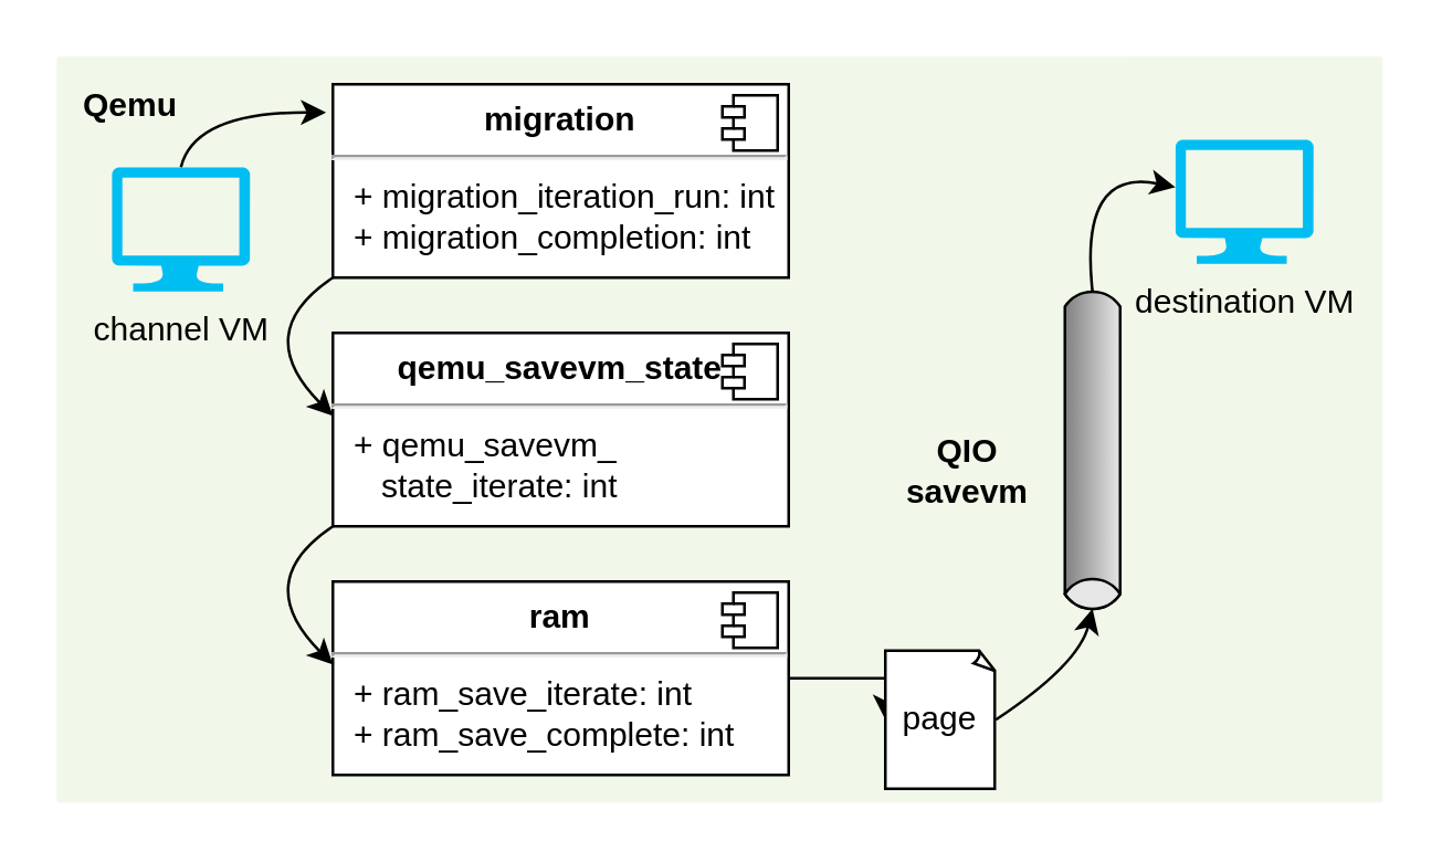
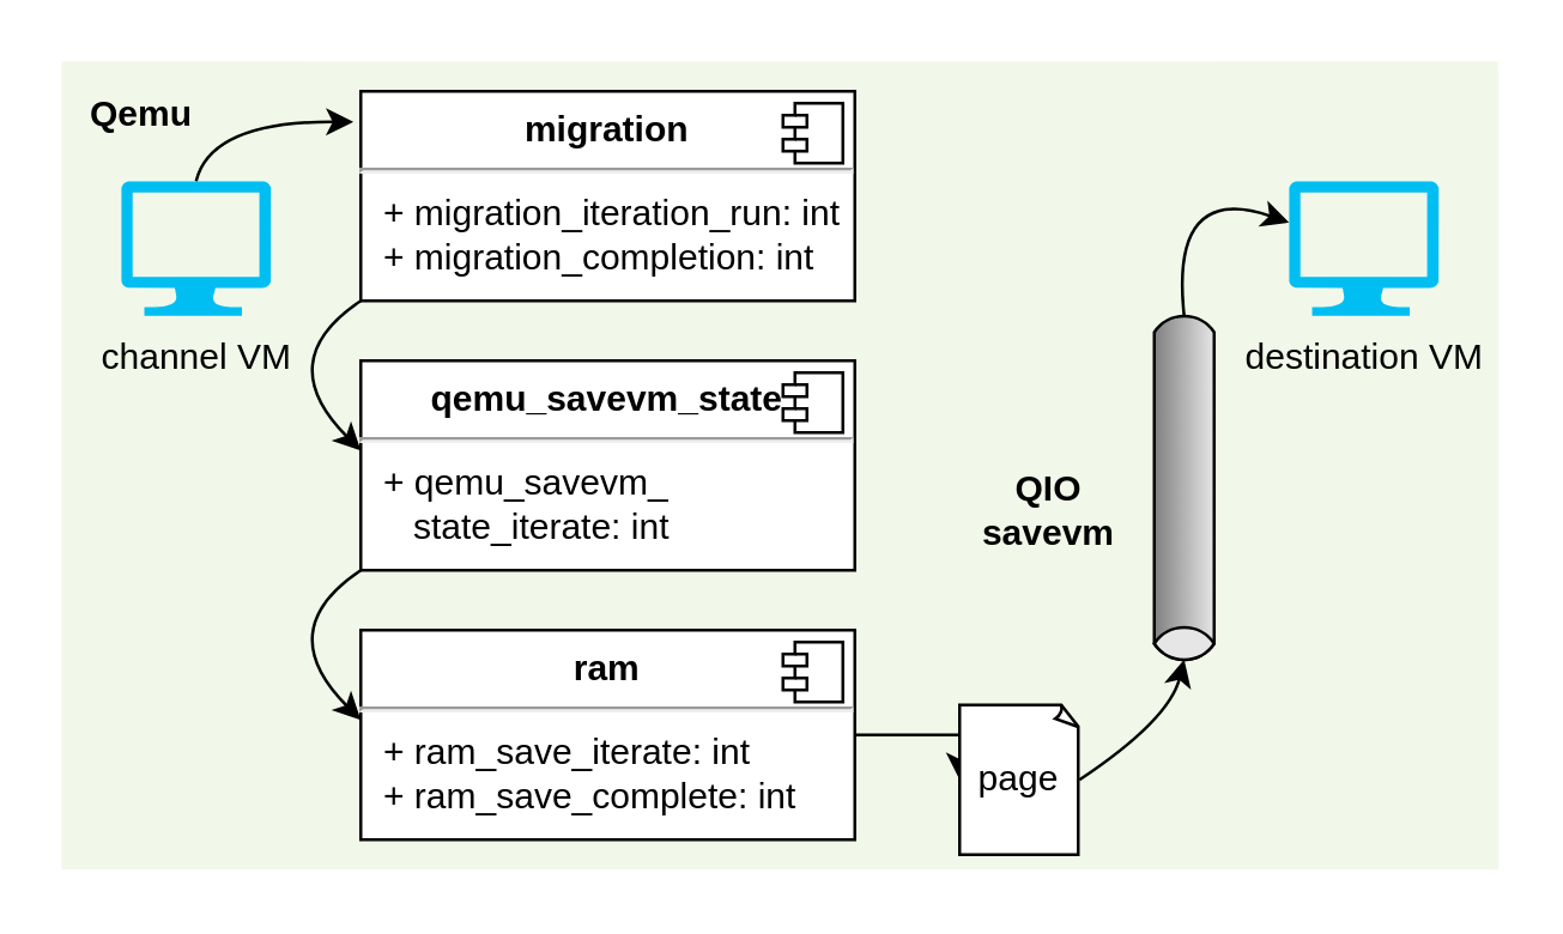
  <mxCell id="0" />
  <mxCell id="1" parent="0" />
  <mxCell id="2" value="&lt;b&gt;&lt;font color=&quot;#000000&quot;&gt;Qemu&lt;/font&gt;&lt;/b&gt;" style="sketch=0;points=[[0,0,0],[0.25,0,0],[0.5,0,0],[0.75,0,0],[1,0,0],[1,0.25,0],[1,0.5,0],[1,0.75,0],[1,1,0],[0.75,1,0],[0.5,1,0],[0.25,1,0],[0,1,0],[0,0.75,0],[0,0.5,0],[0,0.25,0]];rounded=1;absoluteArcSize=1;arcSize=2;html=1;strokeColor=none;gradientColor=none;shadow=0;dashed=0;fontSize=12;fontColor=#9E9E9E;align=left;verticalAlign=top;spacing=10;spacingTop=-4;fillColor=#F1F8E9;" vertex="1" parent="1"><mxGeometry x="20" y="20" width="480" height="270" as="geometry" /></mxCell>
  <mxCell id="3" value="channel VM" style="verticalLabelPosition=bottom;html=1;verticalAlign=top;align=center;strokeColor=none;fillColor=#00BEF2;shape=mxgraph.azure.computer;pointerEvents=1;" vertex="1" parent="1"><mxGeometry x="40" y="60" width="50" height="45" as="geometry" /></mxCell>
  <mxCell id="4" value="&lt;p style=&quot;margin: 0px ; margin-top: 6px ; text-align: center&quot;&gt;&lt;b&gt;migration&lt;/b&gt;&lt;/p&gt;&lt;hr&gt;&lt;p style=&quot;margin: 0px ; margin-left: 8px&quot;&gt;+ migration_iteration_run: int&lt;br&gt;+ migration_completion: int&lt;/p&gt;" style="align=left;overflow=fill;html=1;dropTarget=0;fontColor=#000000;" vertex="1" parent="1"><mxGeometry x="120" y="30" width="165" height="70" as="geometry" /></mxCell>
  <mxCell id="5" value="" style="shape=component;jettyWidth=8;jettyHeight=4;fontColor=#000000;" vertex="1" parent="4"><mxGeometry x="1" width="20" height="20" relative="1" as="geometry"><mxPoint x="-24" y="4" as="offset" /></mxGeometry></mxCell>
  <mxCell id="6" value="&lt;p style=&quot;margin: 0px ; margin-top: 6px ; text-align: center&quot;&gt;&lt;b&gt;qemu_savevm_state&lt;/b&gt;&lt;/p&gt;&lt;hr&gt;&lt;p style=&quot;margin: 0px ; margin-left: 8px&quot;&gt;+ qemu_savevm_&lt;/p&gt;&lt;p style=&quot;margin: 0px ; margin-left: 8px&quot;&gt;&amp;nbsp; &amp;nbsp;state_iterate: int&lt;br&gt;&lt;/p&gt;" style="align=left;overflow=fill;html=1;dropTarget=0;fontColor=#000000;" vertex="1" parent="1"><mxGeometry x="120" y="120" width="165" height="70" as="geometry" /></mxCell>
  <mxCell id="7" value="" style="shape=component;jettyWidth=8;jettyHeight=4;fontColor=#000000;" vertex="1" parent="6"><mxGeometry x="1" width="20" height="20" relative="1" as="geometry"><mxPoint x="-24" y="4" as="offset" /></mxGeometry></mxCell>
  <mxCell id="8" style="edgeStyle=orthogonalEdgeStyle;rounded=0;orthogonalLoop=1;jettySize=auto;html=1;exitX=1;exitY=0.5;exitDx=0;exitDy=0;entryX=0;entryY=0.5;entryDx=0;entryDy=0;entryPerimeter=0;fontColor=#000000;" edge="1" parent="1" source="9" target="15"><mxGeometry relative="1" as="geometry" /></mxCell>
  <mxCell id="9" value="&lt;p style=&quot;margin: 0px ; margin-top: 6px ; text-align: center&quot;&gt;&lt;b&gt;ram&lt;/b&gt;&lt;/p&gt;&lt;hr&gt;&lt;p style=&quot;margin: 0px ; margin-left: 8px&quot;&gt;+ ram_save_iterate: int&lt;br&gt;+ ram_save_complete: int&lt;/p&gt;" style="align=left;overflow=fill;html=1;dropTarget=0;fontColor=#000000;" vertex="1" parent="1"><mxGeometry x="120" y="210" width="165" height="70" as="geometry" /></mxCell>
  <mxCell id="10" value="" style="shape=component;jettyWidth=8;jettyHeight=4;fontColor=#000000;" vertex="1" parent="9"><mxGeometry x="1" width="20" height="20" relative="1" as="geometry"><mxPoint x="-24" y="4" as="offset" /></mxGeometry></mxCell>
  <mxCell id="11" value="" style="curved=1;endArrow=classic;html=1;rounded=0;fontColor=#000000;exitX=0.5;exitY=0;exitDx=0;exitDy=0;exitPerimeter=0;entryX=-0.015;entryY=0.146;entryDx=0;entryDy=0;entryPerimeter=0;" edge="1" parent="1" source="3" target="4"><mxGeometry width="50" height="50" relative="1" as="geometry"><mxPoint x="80" y="80" as="sourcePoint" /><mxPoint x="120" y="50" as="targetPoint" /><Array as="points"><mxPoint x="70" y="40" /></Array></mxGeometry></mxCell>
  <mxCell id="12" value="" style="curved=1;endArrow=classic;html=1;rounded=0;fontColor=#000000;exitX=0;exitY=1;exitDx=0;exitDy=0;" edge="1" parent="1" source="4"><mxGeometry width="50" height="50" relative="1" as="geometry"><mxPoint x="110" y="100" as="sourcePoint" /><mxPoint x="120" y="150" as="targetPoint" /><Array as="points"><mxPoint x="90" y="120" /></Array></mxGeometry></mxCell>
  <mxCell id="13" value="" style="curved=1;endArrow=classic;html=1;rounded=0;fontColor=#000000;exitX=0;exitY=1;exitDx=0;exitDy=0;" edge="1" parent="1"><mxGeometry width="50" height="50" relative="1" as="geometry"><mxPoint x="120" y="190" as="sourcePoint" /><mxPoint x="120" y="240" as="targetPoint" /><Array as="points"><mxPoint x="90" y="210" /></Array></mxGeometry></mxCell>
  <mxCell id="14" value="" style="strokeWidth=1;outlineConnect=0;dashed=0;align=center;fontSize=8;shape=mxgraph.eip.messageChannel;html=1;verticalLabelPosition=bottom;verticalAlign=top;fontColor=#000000;rotation=90;" vertex="1" parent="1"><mxGeometry x="335" y="140" width="120" height="45" as="geometry" /></mxCell>
  <mxCell id="15" value="page" style="whiteSpace=wrap;html=1;shape=mxgraph.basic.document;fontColor=#000000;" vertex="1" parent="1"><mxGeometry x="320" y="235" width="40" height="50" as="geometry" /></mxCell>
  <mxCell id="16" value="" style="curved=1;endArrow=classic;html=1;rounded=0;fontColor=#000000;exitX=1;exitY=0.5;exitDx=0;exitDy=0;exitPerimeter=0;entryX=1;entryY=0.5;entryDx=-2.7;entryDy=0;entryPerimeter=0;" edge="1" parent="1" source="15" target="14"><mxGeometry width="50" height="50" relative="1" as="geometry"><mxPoint x="360" y="240" as="sourcePoint" /><mxPoint x="400" y="230" as="targetPoint" /><Array as="points"><mxPoint x="390" y="240" /></Array></mxGeometry></mxCell>
- <mxCell id="17" value="destination VM" style="verticalLabelPosition=bottom;html=1;verticalAlign=top;align=center;strokeColor=none;fillColor=#00BEF2;shape=mxgraph.azure.computer;pointerEvents=1;" vertex="1" parent="1"><mxGeometry x="425" y="50" width="50" height="45" as="geometry" /></mxCell>
+ <mxCell id="17" value="destination VM" style="verticalLabelPosition=bottom;html=1;verticalAlign=top;align=center;strokeColor=none;fillColor=#00BEF2;shape=mxgraph.azure.computer;pointerEvents=1;" vertex="1" parent="1"><mxGeometry x="430" y="60" width="50" height="45" as="geometry" /></mxCell>
  <mxCell id="18" value="" style="curved=1;endArrow=classic;html=1;rounded=0;fontColor=#000000;exitX=0;exitY=0.5;exitDx=2.7;exitDy=0;exitPerimeter=0;" edge="1" parent="1" source="14" target="17"><mxGeometry width="50" height="50" relative="1" as="geometry"><mxPoint x="390" y="110" as="sourcePoint" /><mxPoint x="440" y="60" as="targetPoint" /><Array as="points"><mxPoint x="390" y="60" /></Array></mxGeometry></mxCell>
  <mxCell id="19" value="&lt;b&gt;QIO&lt;br&gt;savevm&lt;/b&gt;" style="text;html=1;strokeColor=none;fillColor=none;align=center;verticalAlign=middle;whiteSpace=wrap;rounded=0;fontColor=#000000;" vertex="1" parent="1"><mxGeometry x="320" y="155" width="60" height="30" as="geometry" /></mxCell>
